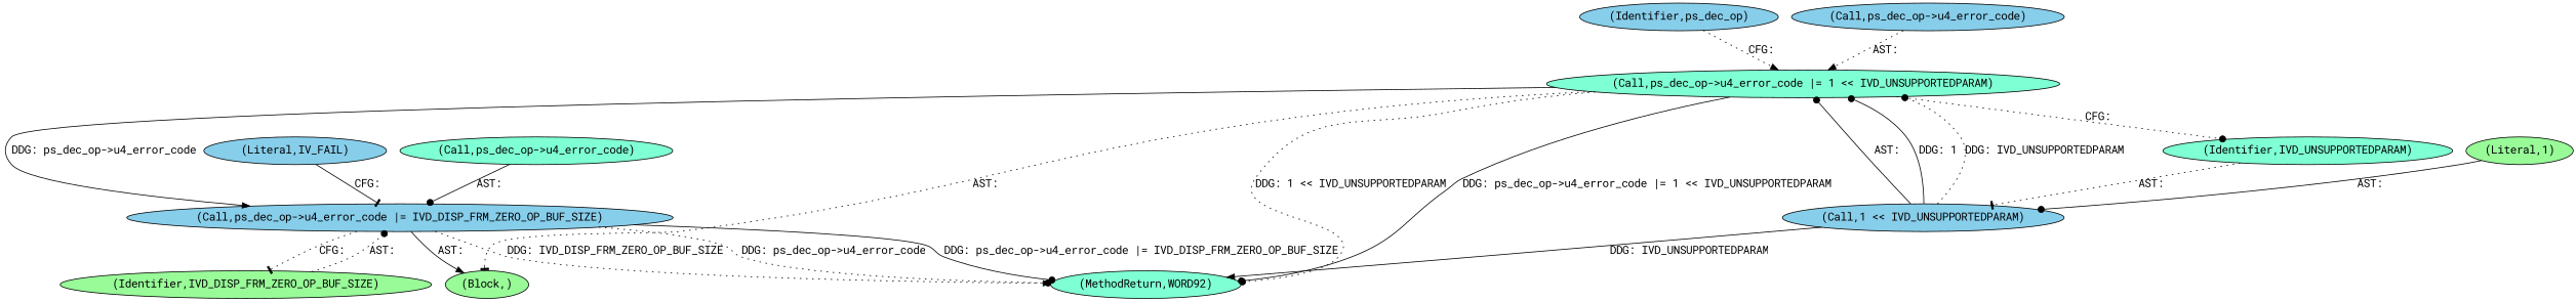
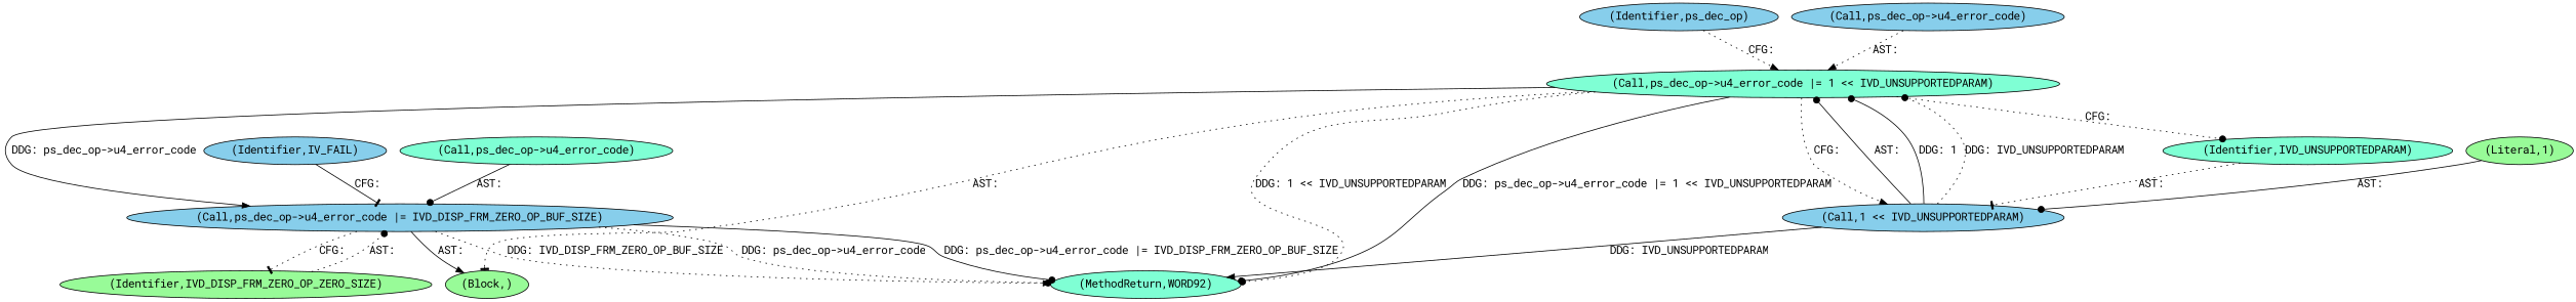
  digraph {
    fontname="Roboto Mono"
    node [fillcolor=skyblue fontname="Roboto Mono" style=filled]
    edge [arrowhead=dot fontname="Roboto Mono" style=dotted]
    n1 [label="(Call,ps_dec_op->u4_error_code |= IVD_DISP_FRM_ZERO_OP_BUF_SIZE)"]
-   n2 [fillcolor=palegreen label="(Identifier,IVD_DISP_FRM_ZERO_OP_BUF_SIZE)"]
+   n2 [fillcolor=palegreen label="(Identifier,IVD_DISP_FRM_ZERO_OP_ZERO_SIZE)"]
    n3 [fillcolor=palegreen label="(Block,)"]
    n4 [fillcolor=aquamarine label="(MethodReturn,WORD92)"]
    n5 [fillcolor=aquamarine label="(Call,ps_dec_op->u4_error_code |= 1 << IVD_UNSUPPORTEDPARAM)"]
    n6 [label="(Call,1 << IVD_UNSUPPORTEDPARAM)"]
    n7 [fillcolor=aquamarine label="(Identifier,IVD_UNSUPPORTEDPARAM)"]
    n8 [label="(Identifier,ps_dec_op)"]
    n9 [label="(Call,ps_dec_op->u4_error_code)"]
-   n10 [label="(Literal,IV_FAIL)"]
+   n10 [label="(Identifier,IV_FAIL)"]
    n11 [fillcolor=palegreen label="(Literal,1)"]
    n12 [fillcolor=aquamarine label="(Call,ps_dec_op->u4_error_code)"]
    n1 -> n2 [arrowhead=tee label="CFG: "]
    n1 -> n3 [arrowhead=normal label="AST: " style=solid]
    n1 -> n4 [arrowhead=normal label="DDG: IVD_DISP_FRM_ZERO_OP_BUF_SIZE"]
    n1 -> n4 [label="DDG: ps_dec_op->u4_error_code"]
    n1 -> n4 [label="DDG: ps_dec_op->u4_error_code |= IVD_DISP_FRM_ZERO_OP_BUF_SIZE" style=solid]
    n2 -> n1 [label="AST: "]
    n5 -> n1 [arrowhead=normal label="DDG: ps_dec_op->u4_error_code" style=solid]
    n5 -> n3 [arrowhead=tee label="AST: "]
    n5 -> n4 [label="DDG: 1 << IVD_UNSUPPORTEDPARAM"]
    n5 -> n4 [label="DDG: ps_dec_op->u4_error_code |= 1 << IVD_UNSUPPORTEDPARAM" style=solid]
+   n5 -> n6 [arrowhead=normal label="CFG: "]
    n5 -> n7 [label="CFG: "]
    n6 -> n4 [arrowhead=normal label="DDG: IVD_UNSUPPORTEDPARAM" style=solid]
    n6 -> n5 [label="AST: " style=solid]
    n6 -> n5 [label="DDG: 1" style=solid]
    n6 -> n5 [label="DDG: IVD_UNSUPPORTEDPARAM"]
    n7 -> n6 [arrowhead=tee label="AST: "]
    n8 -> n5 [arrowhead=normal label="CFG: "]
    n9 -> n5 [arrowhead=normal label="AST: "]
    n10 -> n1 [arrowhead=tee label="CFG: " style=solid]
    n11 -> n6 [label="AST: " style=solid]
    n12 -> n1 [label="AST: " style=solid]
  }
